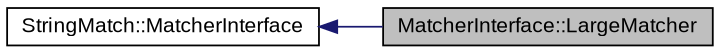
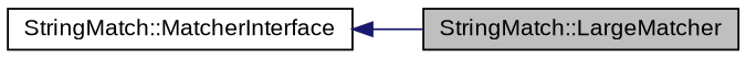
  digraph {
    rankdir=LR
    fontname="Liberation Sans"
    node [color=black fontname="Liberation Sans" fontsize=12 shape=record style=filled]
-   n1 [fillcolor=grey75 fontcolor=black height=0.2 label="MatcherInterface::LargeMatcher" width=0.4]
+   n1 [fillcolor=grey75 fontcolor=black height=0.2 label="StringMatch::LargeMatcher" width=0.4]
    n2 [fillcolor=white height=0.2 label="StringMatch::MatcherInterface" width=0.4]
    n2 -> n1 [color=midnightblue dir=back fontname="Liberation Sans" fontsize=12 labelfontname=Helvetica labelfontsize=12 style=solid]
  }
